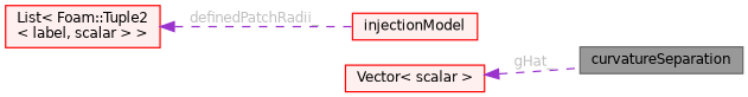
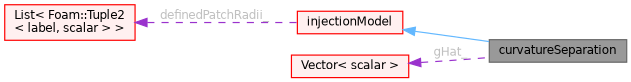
  digraph {
    rankdir=LR
    node [color=red fillcolor="#FFF0F0" fontname=Helvetica fontsize=10 shape=box style=filled]
    edge [color=darkorchid3 dir=back fontname=Helvetica fontsize=10 labelfontname=Helvetica labelfontsize=10 style=dashed fontcolor=grey]
    n1 [color=gray40 fillcolor=grey60 fontcolor=black height=0.2 label=curvatureSeparation width=0.4]
    n2 [height=0.2 label=injectionModel width=0.4]
    n3 [height=0.2 label="List\< Foam::Tuple2\l\< label, scalar \> \>" width=0.4]
    n4 [height=0.2 label="Vector\< scalar \>" width=0.4]
+   n2 -> n1 [color=steelblue1 style=solid fontcolor=""]
    n3 -> n2 [label=" definedPatchRadii_"]
    n4 -> n1 [label=" gHat_"]
  }
